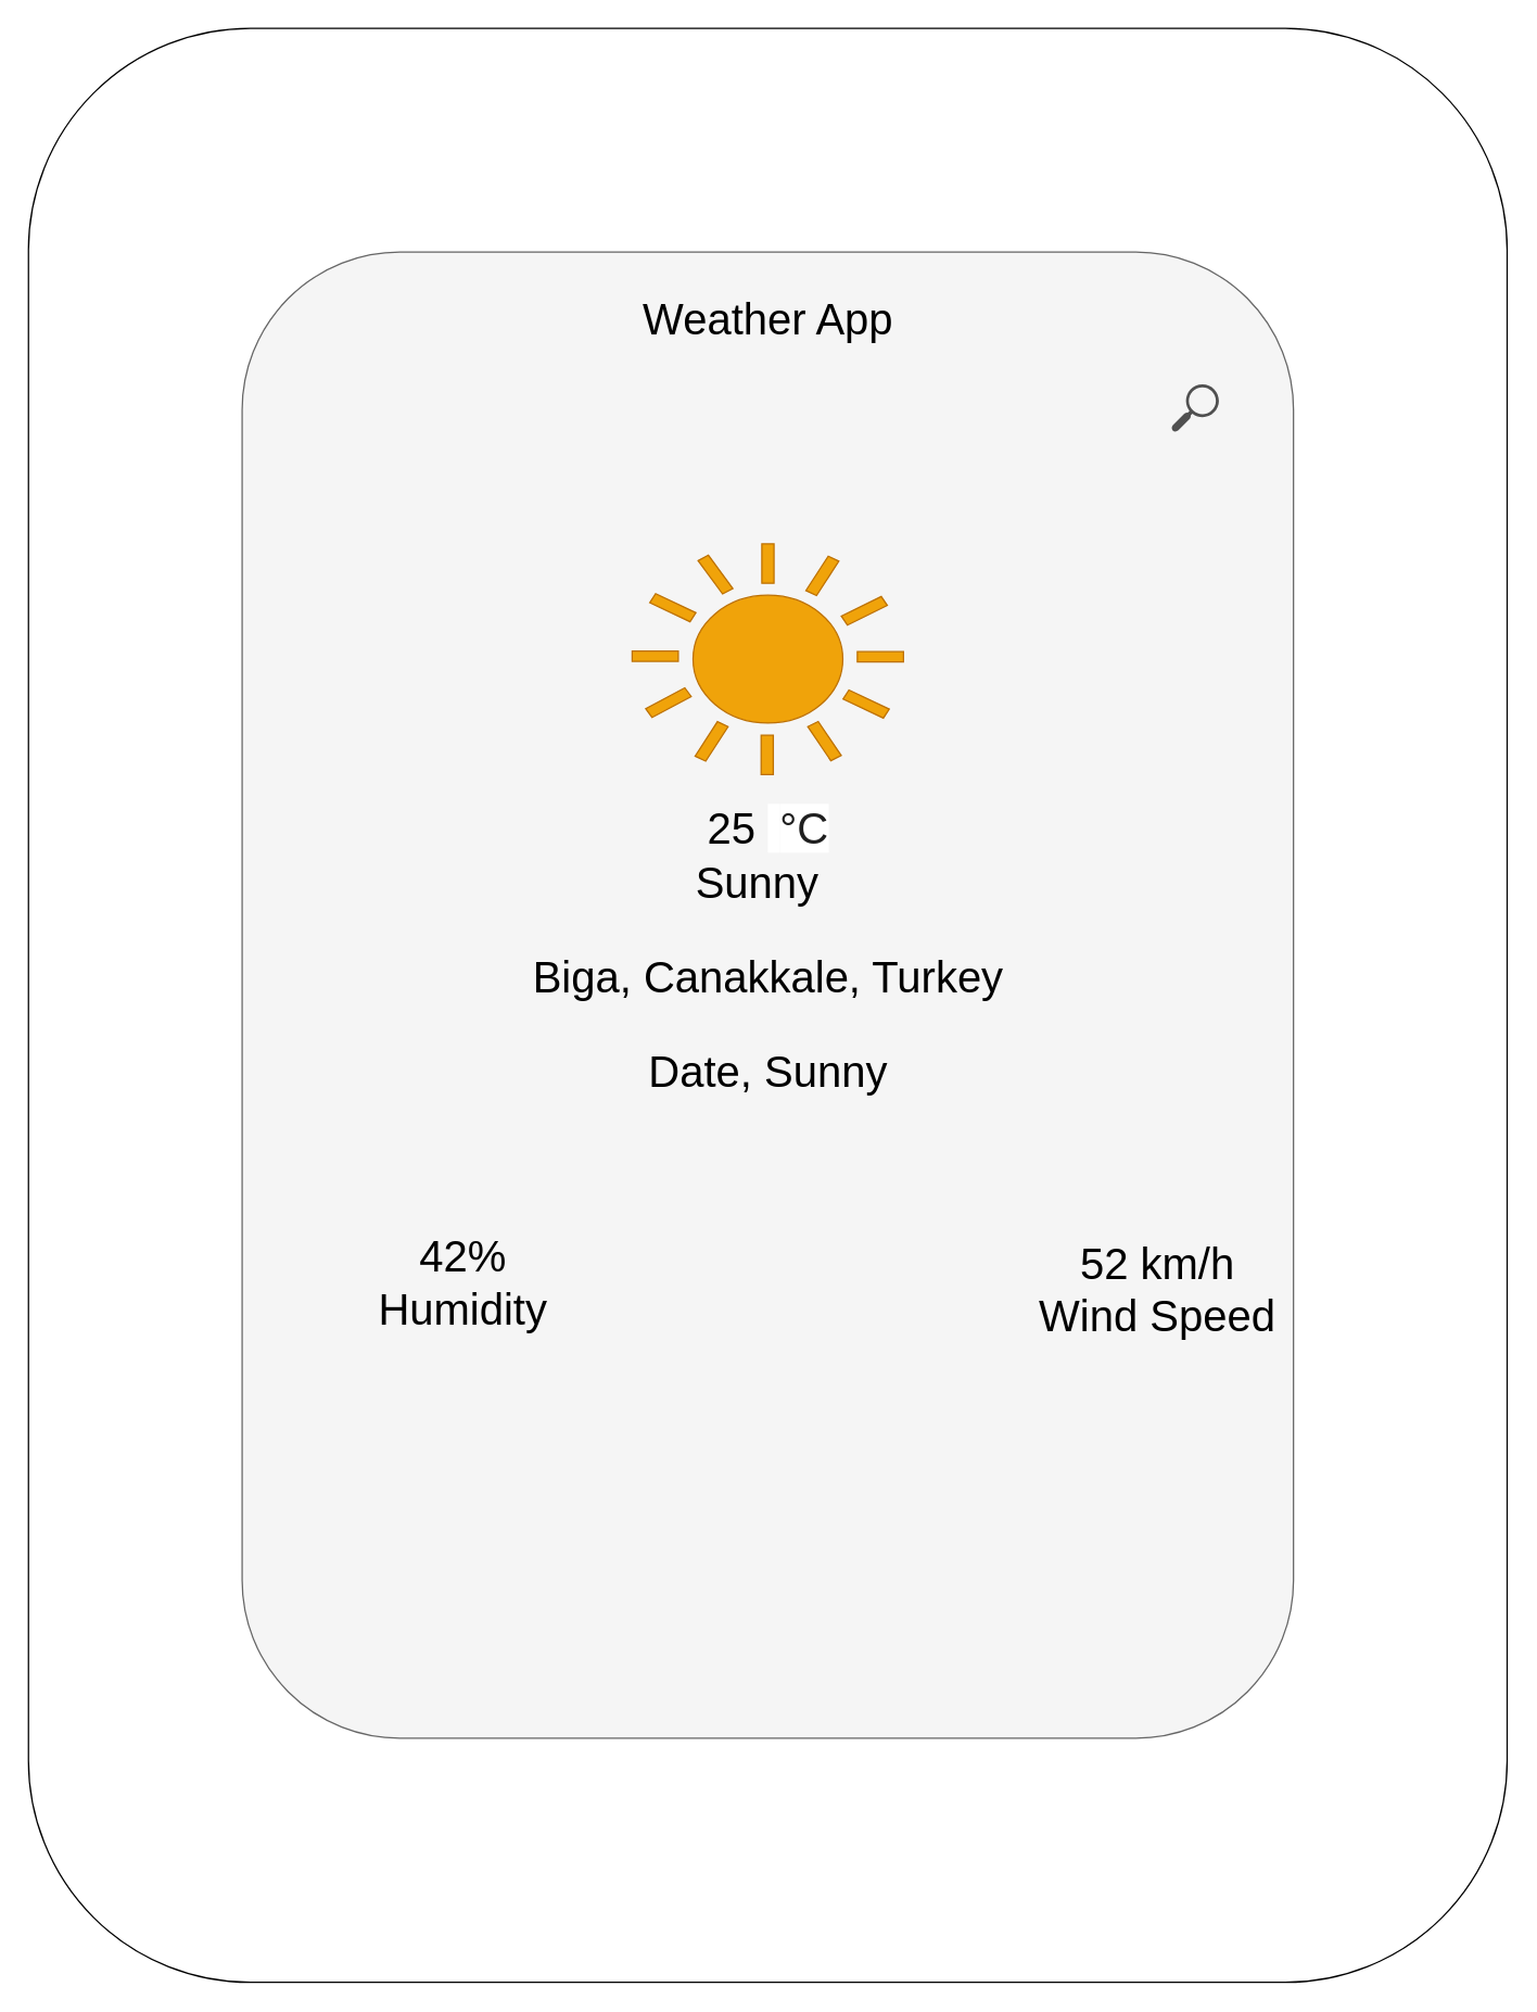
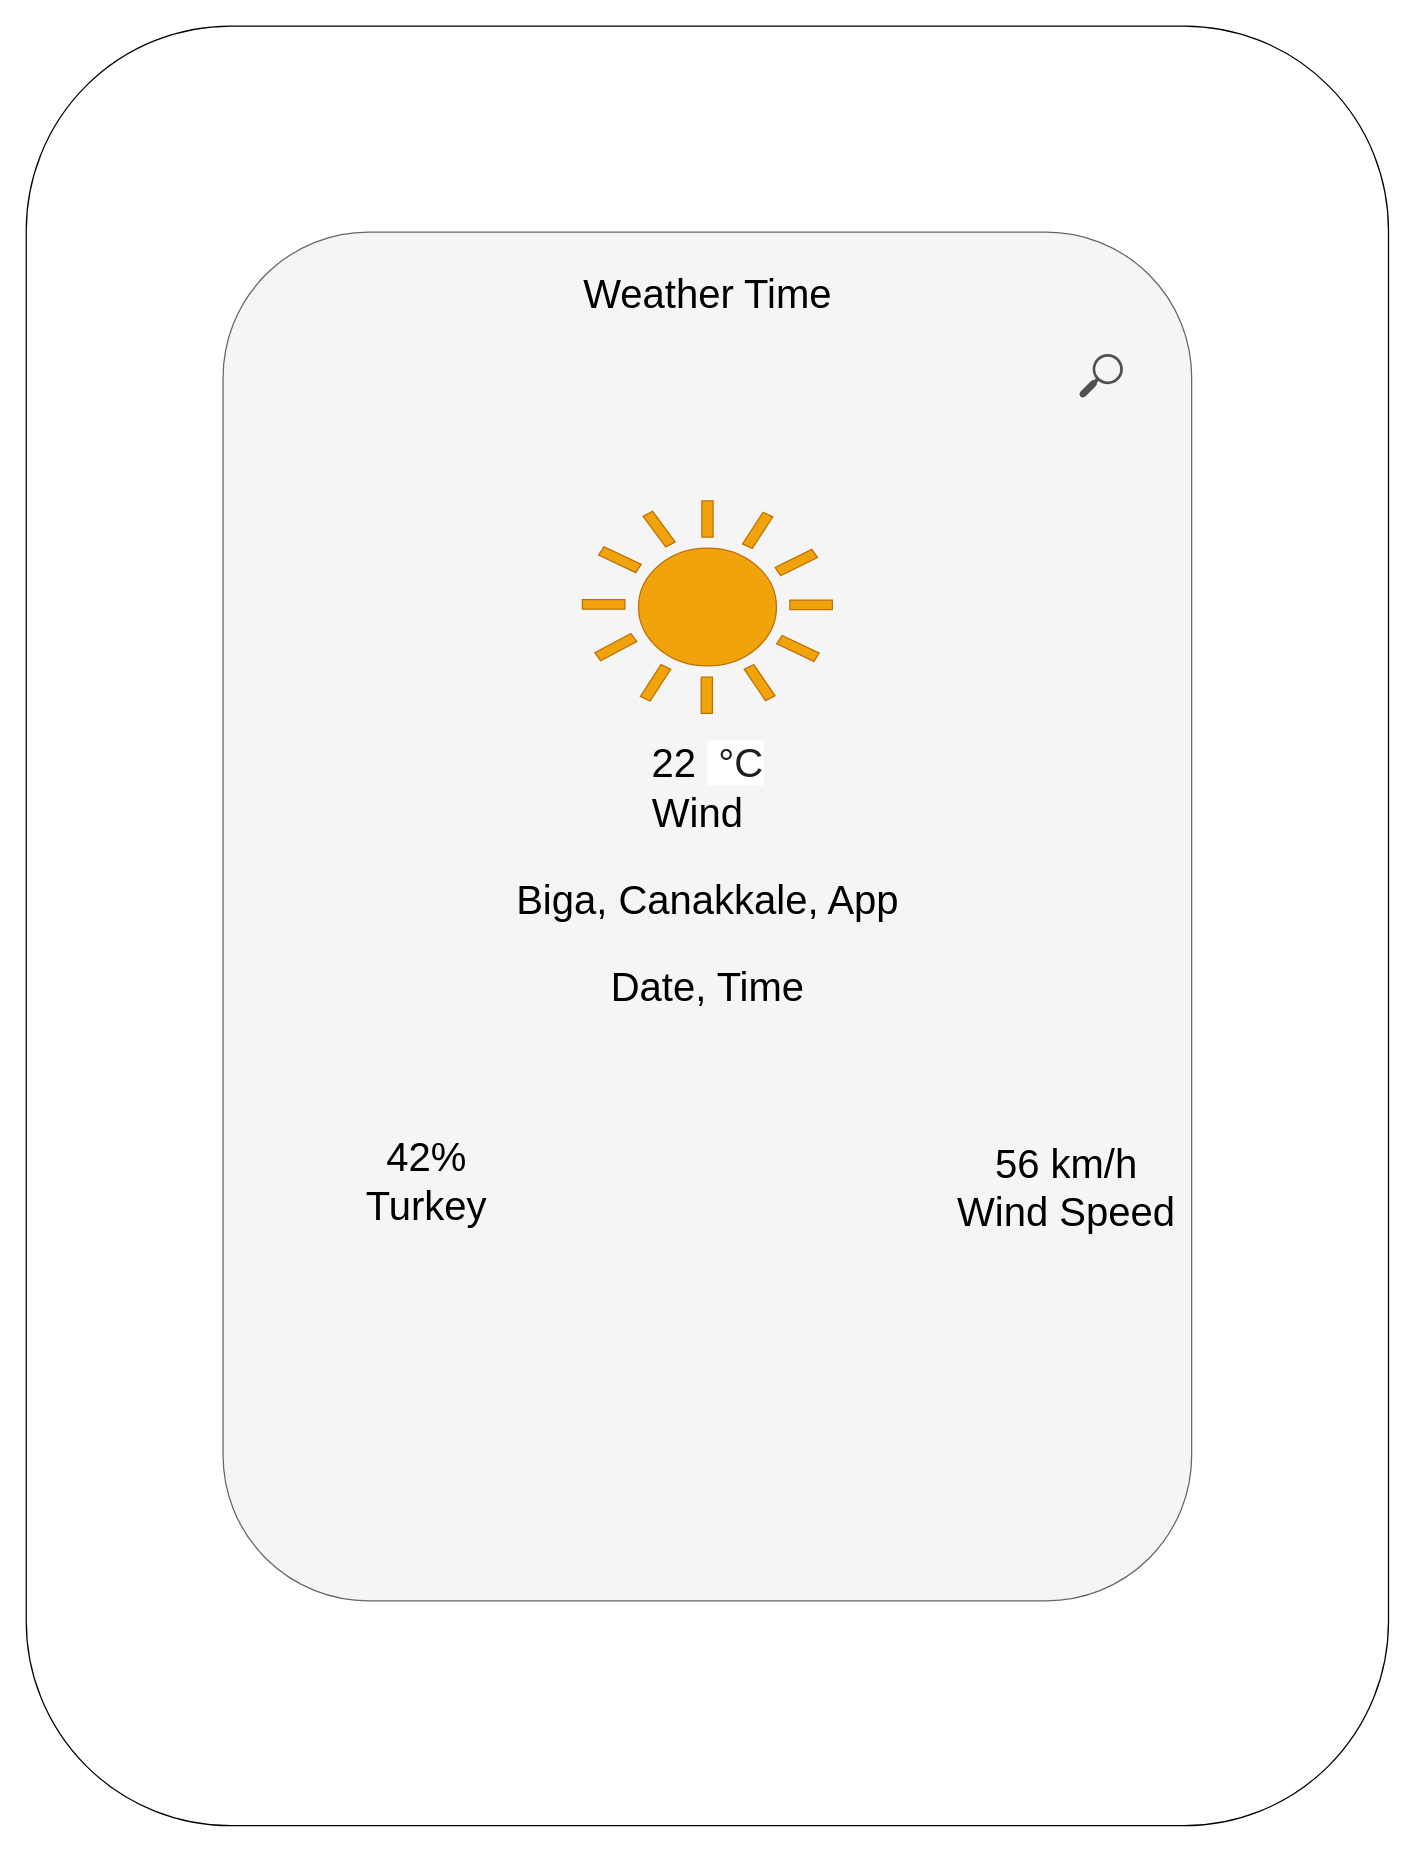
  <mxCell id="0" />
  <mxCell id="1" parent="0" />
  <mxCell id="2" value="" style="rounded=1;whiteSpace=wrap;html=1;" parent="1" vertex="1"><mxGeometry x="20.5" y="20" width="1090" height="1440" as="geometry" /></mxCell>
  <mxCell id="3" value="" style="rounded=1;whiteSpace=wrap;html=1;fillColor=#f5f5f5;fontColor=#333333;strokeColor=#666666;" parent="1" vertex="1"><mxGeometry x="178" y="185" width="775" height="1095" as="geometry" /></mxCell>
- <mxCell id="4" value="&lt;font style=&quot;font-size: 32px;&quot;&gt;Weather App&lt;/font&gt;" style="text;html=1;align=center;verticalAlign=middle;whiteSpace=wrap;rounded=0;" parent="1" vertex="1"><mxGeometry x="300.5" y="120" width="530" height="230" as="geometry" /></mxCell>
+ <mxCell id="4" value="&lt;font style=&quot;font-size: 32px;&quot;&gt;Weather Time&lt;/font&gt;" style="text;html=1;align=center;verticalAlign=middle;whiteSpace=wrap;rounded=0;" parent="1" vertex="1"><mxGeometry x="300.5" y="120" width="530" height="230" as="geometry" /></mxCell>
  <mxCell id="5" value="" style="shape=image;html=1;verticalAlign=top;verticalLabelPosition=bottom;labelBackgroundColor=#ffffff;imageAspect=0;aspect=fixed;image=https://cdn0.iconfinder.com/data/icons/google-material-design-3-0/48/ic_location_on_48px-128.png" parent="1" vertex="1"><mxGeometry x="250.5" y="275" width="50" height="50" as="geometry" /></mxCell>
  <mxCell id="6" value="" style="sketch=0;pointerEvents=1;shadow=0;dashed=0;html=1;strokeColor=none;fillColor=#505050;labelPosition=center;verticalLabelPosition=bottom;verticalAlign=top;outlineConnect=0;align=center;shape=mxgraph.office.concepts.search;" parent="1" vertex="1"><mxGeometry x="863" y="282.5" width="35" height="35" as="geometry" /></mxCell>
  <mxCell id="7" value="" style="shape=mxgraph.signs.nature.sun_4;html=1;pointerEvents=1;fillColor=#f0a30a;strokeColor=#BD7000;verticalLabelPosition=bottom;verticalAlign=top;align=center;fontColor=#000000;" parent="1" vertex="1"><mxGeometry x="465.5" y="400" width="200" height="170" as="geometry" /></mxCell>
- <mxCell id="8" value="&lt;font style=&quot;font-size: 32px;&quot;&gt;&lt;font style=&quot;font-size: 32px;&quot;&gt;25&amp;nbsp;&lt;/font&gt;&lt;span style=&quot;font-weight: 700; color: rgb(31, 31, 31); font-family: Arial, sans-serif; text-align: start; background-color: rgb(255, 255, 255);&quot; class=&quot;w8qArf FoJoyf&quot;&gt;&amp;nbsp;&lt;/span&gt;&lt;span style=&quot;color: rgb(31, 31, 31); font-family: Arial, sans-serif; text-align: start; background-color: rgb(255, 255, 255);&quot;&gt;&lt;span style=&quot;color: var(--bbQxAb); line-height: 22px;&quot; class=&quot;LrzXr kno-fv wHYlTd z8gr9e&quot;&gt;°C&lt;/span&gt;&lt;/span&gt;&lt;/font&gt;" style="text;html=1;align=center;verticalAlign=middle;whiteSpace=wrap;rounded=0;" parent="1" vertex="1"><mxGeometry x="500.5" y="540" width="130" height="140" as="geometry" /></mxCell>
- <mxCell id="9" value="&lt;font style=&quot;font-size: 32px;&quot;&gt;Sunny&lt;/font&gt;" style="text;html=1;align=center;verticalAlign=middle;whiteSpace=wrap;rounded=0;" parent="1" vertex="1"><mxGeometry x="493" y="580" width="130" height="140" as="geometry" /></mxCell>
- <mxCell id="10" value="&lt;font style=&quot;font-size: 32px;&quot;&gt;Biga, Canakkale, Turkey&lt;/font&gt;" style="text;html=1;align=center;verticalAlign=middle;whiteSpace=wrap;rounded=0;" parent="1" vertex="1"><mxGeometry x="385.5" y="650" width="360" height="140" as="geometry" /></mxCell>
- <mxCell id="11" value="&lt;font style=&quot;font-size: 32px;&quot;&gt;Date, Sunny&lt;/font&gt;" style="text;html=1;align=center;verticalAlign=middle;whiteSpace=wrap;rounded=0;" parent="1" vertex="1"><mxGeometry x="385.5" y="720" width="360" height="140" as="geometry" /></mxCell>
+ <mxCell id="8" value="&lt;font style=&quot;font-size: 32px;&quot;&gt;&lt;font style=&quot;font-size: 32px;&quot;&gt;22&amp;nbsp;&lt;/font&gt;&lt;span style=&quot;font-weight: 700; color: rgb(31, 31, 31); font-family: Arial, sans-serif; text-align: start; background-color: rgb(255, 255, 255);&quot; class=&quot;w8qArf FoJoyf&quot;&gt;&amp;nbsp;&lt;/span&gt;&lt;span style=&quot;color: rgb(31, 31, 31); font-family: Arial, sans-serif; text-align: start; background-color: rgb(255, 255, 255);&quot;&gt;&lt;span style=&quot;color: var(--bbQxAb); line-height: 22px;&quot; class=&quot;LrzXr kno-fv wHYlTd z8gr9e&quot;&gt;°C&lt;/span&gt;&lt;/span&gt;&lt;/font&gt;" style="text;html=1;align=center;verticalAlign=middle;whiteSpace=wrap;rounded=0;" parent="1" vertex="1"><mxGeometry x="500.5" y="540" width="130" height="140" as="geometry" /></mxCell>
+ <mxCell id="9" value="&lt;font style=&quot;font-size: 32px;&quot;&gt;Wind&lt;/font&gt;" style="text;html=1;align=center;verticalAlign=middle;whiteSpace=wrap;rounded=0;" parent="1" vertex="1"><mxGeometry x="493" y="580" width="130" height="140" as="geometry" /></mxCell>
+ <mxCell id="10" value="&lt;font style=&quot;font-size: 32px;&quot;&gt;Biga, Canakkale, App&lt;/font&gt;" style="text;html=1;align=center;verticalAlign=middle;whiteSpace=wrap;rounded=0;" parent="1" vertex="1"><mxGeometry x="385.5" y="650" width="360" height="140" as="geometry" /></mxCell>
+ <mxCell id="11" value="&lt;font style=&quot;font-size: 32px;&quot;&gt;Date, Time&lt;/font&gt;" style="text;html=1;align=center;verticalAlign=middle;whiteSpace=wrap;rounded=0;" parent="1" vertex="1"><mxGeometry x="385.5" y="720" width="360" height="140" as="geometry" /></mxCell>
  <mxCell id="12" value="" style="shape=image;html=1;verticalAlign=top;verticalLabelPosition=bottom;labelBackgroundColor=#ffffff;imageAspect=0;aspect=fixed;image=https://cdn2.iconfinder.com/data/icons/weather-flat-icons-2/320/7-128.png" parent="1" vertex="1"><mxGeometry x="160.5" y="870" width="150" height="150" as="geometry" /></mxCell>
- <mxCell id="13" value="&lt;font style=&quot;font-size: 32px;&quot;&gt;42%&lt;/font&gt;&lt;div&gt;&lt;font style=&quot;font-size: 32px;&quot;&gt;Humidity&lt;/font&gt;&lt;/div&gt;" style="text;html=1;align=center;verticalAlign=middle;whiteSpace=wrap;rounded=0;" parent="1" vertex="1"><mxGeometry x="160.5" y="875" width="360" height="140" as="geometry" /></mxCell>
+ <mxCell id="13" value="&lt;font style=&quot;font-size: 32px;&quot;&gt;42%&lt;/font&gt;&lt;div&gt;&lt;font style=&quot;font-size: 32px;&quot;&gt;Turkey&lt;/font&gt;&lt;/div&gt;" style="text;html=1;align=center;verticalAlign=middle;whiteSpace=wrap;rounded=0;" parent="1" vertex="1"><mxGeometry x="160.5" y="875" width="360" height="140" as="geometry" /></mxCell>
  <mxCell id="14" value="" style="shape=image;html=1;verticalAlign=top;verticalLabelPosition=bottom;labelBackgroundColor=#ffffff;imageAspect=0;aspect=fixed;image=https://cdn0.iconfinder.com/data/icons/green-world/80/Green_World-07-128.png" parent="1" vertex="1"><mxGeometry x="653" y="885.5" width="119" height="119" as="geometry" /></mxCell>
- <mxCell id="15" value="&lt;span style=&quot;font-size: 32px;&quot;&gt;52 km/h&lt;/span&gt;&lt;br&gt;&lt;div&gt;&lt;span style=&quot;font-size: 32px;&quot;&gt;Wind Speed&lt;/span&gt;&lt;/div&gt;" style="text;html=1;align=center;verticalAlign=middle;whiteSpace=wrap;rounded=0;" parent="1" vertex="1"><mxGeometry x="673" y="880" width="360" height="140" as="geometry" /></mxCell>
+ <mxCell id="15" value="&lt;span style=&quot;font-size: 32px;&quot;&gt;56 km/h&lt;/span&gt;&lt;br&gt;&lt;div&gt;&lt;span style=&quot;font-size: 32px;&quot;&gt;Wind Speed&lt;/span&gt;&lt;/div&gt;" style="text;html=1;align=center;verticalAlign=middle;whiteSpace=wrap;rounded=0;" parent="1" vertex="1"><mxGeometry x="673" y="880" width="360" height="140" as="geometry" /></mxCell>
